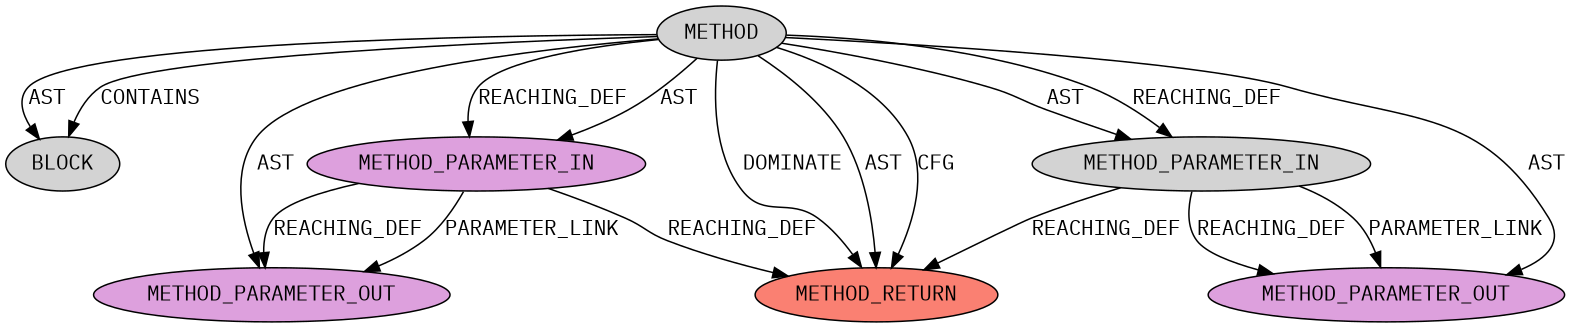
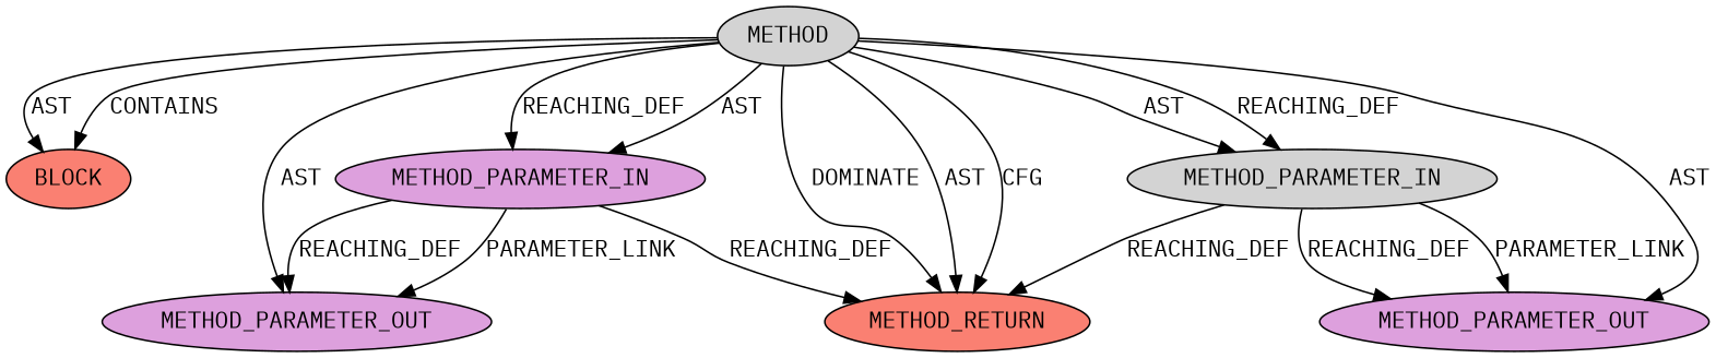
  digraph {
    fontname="IBM Plex Mono"
    node [CODE="<empty>" ORDER=1 TYPE_FULL_NAME=ANY fillcolor=plum fontname="IBM Plex Mono" style=filled EVALUATION_STRATEGY=BY_VALUE IS_VARIADIC=false]
    edge [fontname="IBM Plex Mono"]
-   n1 [ARGUMENT_INDEX=1 fillcolor=lightgrey label=BLOCK EVALUATION_STRATEGY="" IS_VARIADIC=""]
+   n1 [ARGUMENT_INDEX=1 fillcolor=salmon label=BLOCK EVALUATION_STRATEGY="" IS_VARIADIC=""]
    n2 [CODE=p1 INDEX=1 NAME=p1 label=METHOD_PARAMETER_IN]
    n3 [CODE=RET ORDER=2 fillcolor=salmon label=METHOD_RETURN IS_VARIADIC=""]
    n4 [CODE=p1 INDEX=1 NAME=p1 label=METHOD_PARAMETER_OUT]
    n5 [CODE=p2 INDEX=2 NAME=p2 ORDER=2 fillcolor=lightgrey label=METHOD_PARAMETER_IN]
    n6 [CODE=p2 INDEX=2 NAME=p2 ORDER=2 label=METHOD_PARAMETER_OUT]
    n7 [AST_PARENT_FULL_NAME="<global>" AST_PARENT_TYPE=NAMESPACE_BLOCK FILENAME="<empty>" FULL_NAME=BN_rand_range IS_EXTERNAL=true NAME=BN_rand_range ORDER=0 fillcolor=lightgrey label=METHOD TYPE_FULL_NAME="" EVALUATION_STRATEGY="" IS_VARIADIC=""]
    n2 -> n3 [VARIABLE=p1 label=REACHING_DEF]
    n2 -> n4 [VARIABLE=p1 label=REACHING_DEF]
    n2 -> n4 [label=PARAMETER_LINK]
    n5 -> n3 [VARIABLE=p2 label=REACHING_DEF]
    n5 -> n6 [label=PARAMETER_LINK]
    n5 -> n6 [VARIABLE=p2 label=REACHING_DEF]
    n7 -> n1 [label=AST]
    n7 -> n1 [label=CONTAINS]
    n7 -> n2 [label=REACHING_DEF]
    n7 -> n2 [label=AST]
    n7 -> n3 [label=DOMINATE]
    n7 -> n3 [label=AST]
    n7 -> n3 [label=CFG]
    n7 -> n4 [label=AST]
    n7 -> n5 [label=REACHING_DEF]
    n7 -> n5 [label=AST]
    n7 -> n6 [label=AST]
  }
